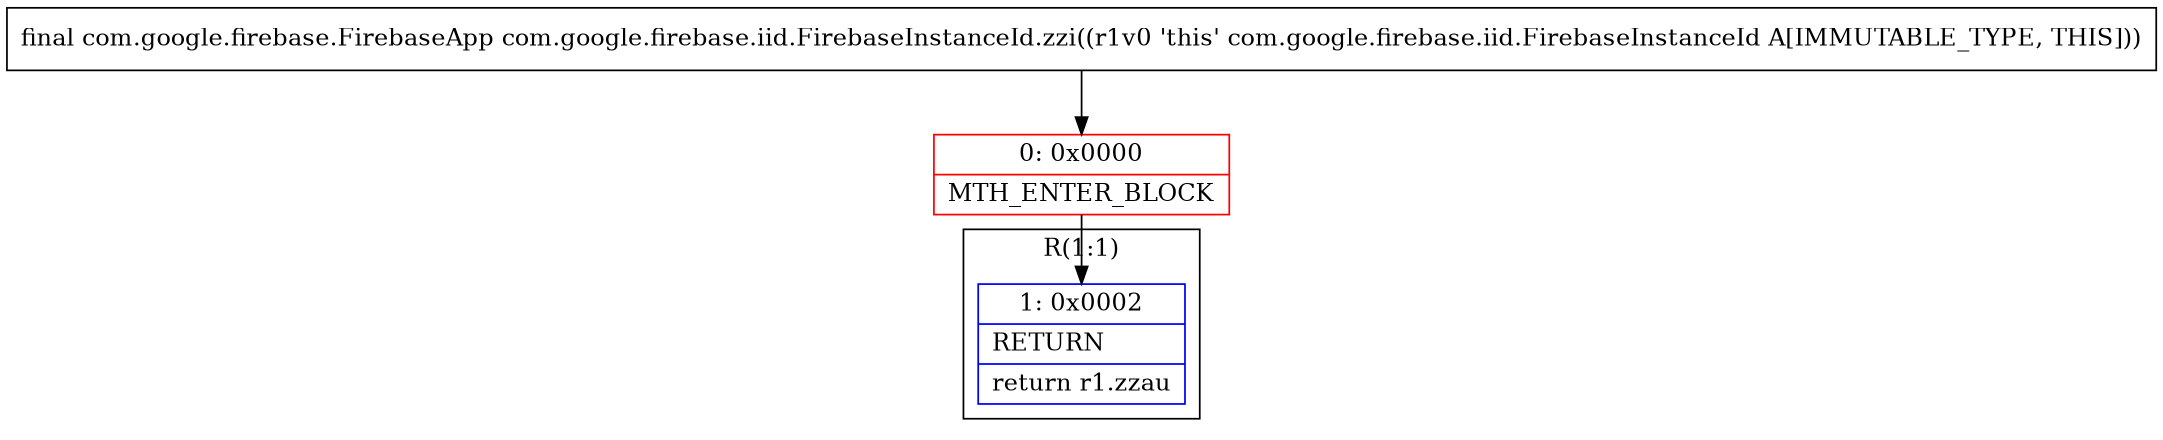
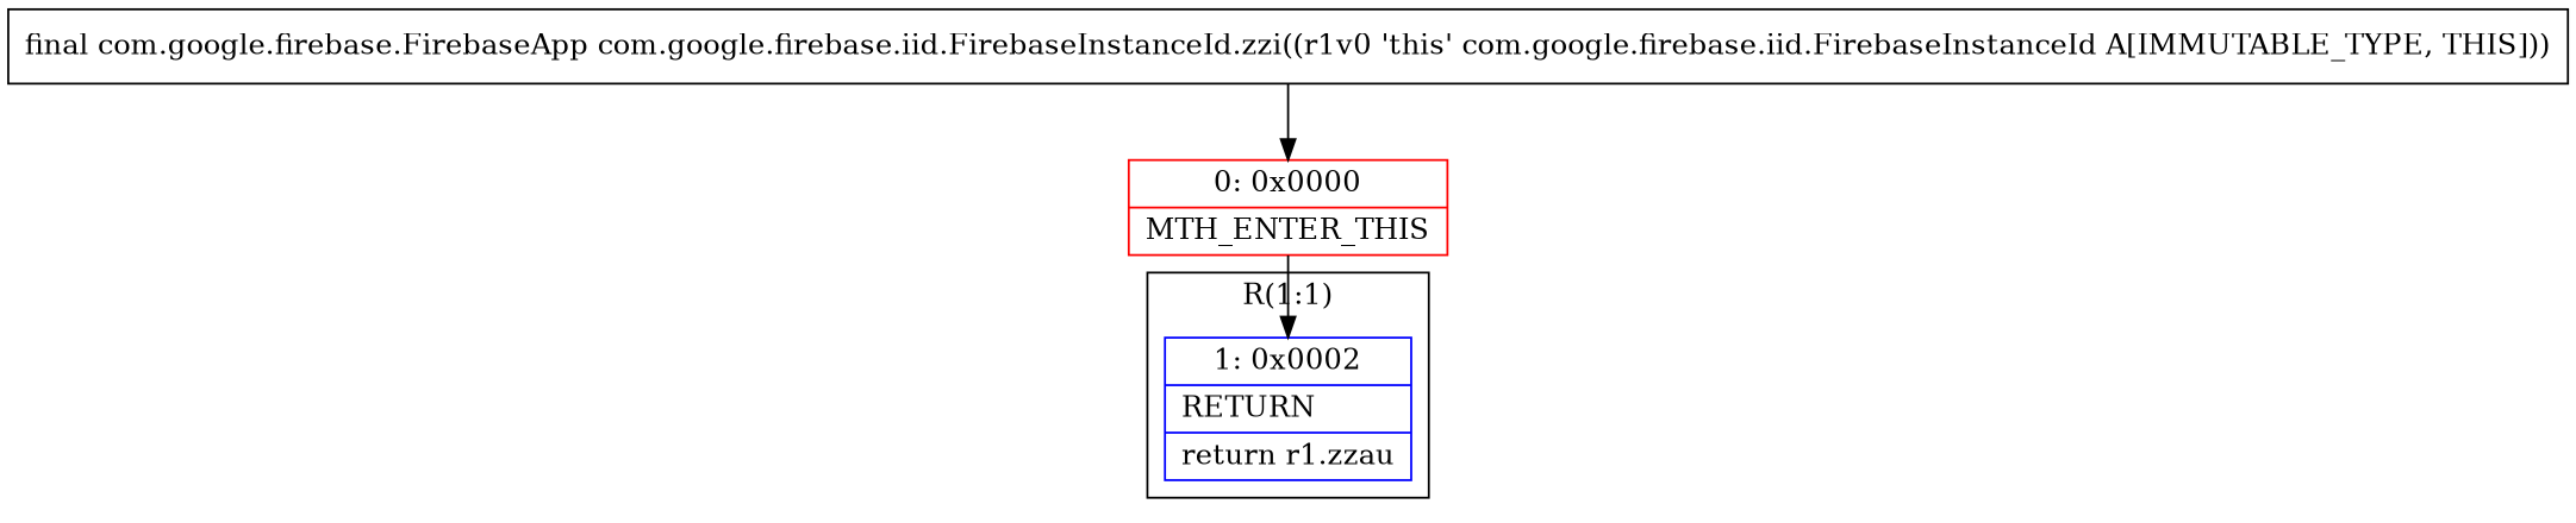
  digraph {
    node [shape=record]
    n1 [color=blue label="{1\:\ 0x0002|RETURN\l|return r1.zzau\l}"]
-   n2 [color=red label="{0\:\ 0x0000|MTH_ENTER_BLOCK\l}"]
+   n2 [color=red label="{0\:\ 0x0000|MTH_ENTER_THIS\l}"]
    n3 [label="{final com.google.firebase.FirebaseApp com.google.firebase.iid.FirebaseInstanceId.zzi((r1v0 'this' com.google.firebase.iid.FirebaseInstanceId A[IMMUTABLE_TYPE, THIS])) }"]
    subgraph cluster_1 {
      label="R(1:1)"
      n1
    }
    n2 -> n1
    n3 -> n2
  }
